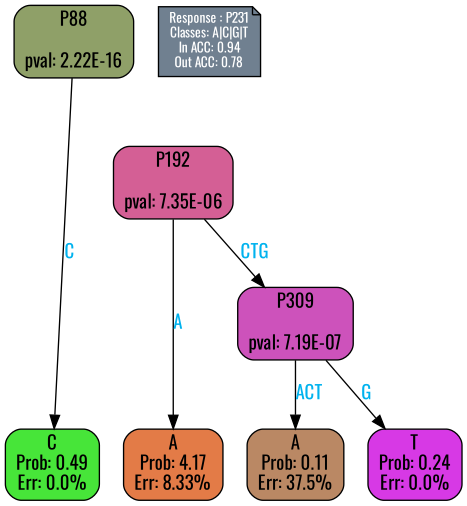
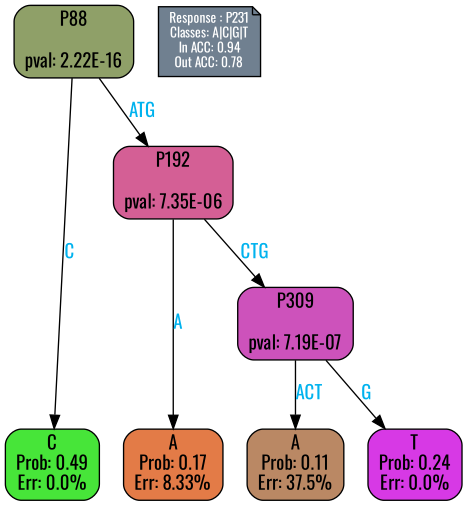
  digraph {
    fontname=Oswald
    ranksep=equally
    splines=polylines
    node [color=black fontname=Oswald shape=box style="filled, rounded"]
    edge [fontcolor=deepskyblue2 fontname=Oswald]
-   n1 [fillcolor="#e37b47" label="A\nProb: 4.17\nErr: 8.33%"]
+   n1 [fillcolor="#e37b47" label="A\nProb: 0.17\nErr: 8.33%"]
    n2 [fillcolor="#ba8864" label="A\nProb: 0.11\nErr: 37.5%"]
    n3 [fillcolor="#d739e5" label="T\nProb: 0.24\nErr: 0.0%"]
    n4 [fillcolor="#47e539" label="C\nProb: 0.49\nErr: 0.0%"]
    n5 [align=left fillcolor=slategray fontcolor=white fontsize=10 label="Response : P231\nClasses: A|C|G|T\nIn ACC: 0.94\nOut ACC: 0.78\n" shape=note style=filled]
    n6 [fillcolor="#8fa068" label="P88\n\npval: 2.22E-16"]
    n7 [fillcolor="#d45f95" label="P192\n\npval: 7.35E-06"]
    n8 [fillcolor="#cd52bb" label="P309\n\npval: 7.19E-07"]
    subgraph sub_1 {
      rank=same
      n1
      n2
      n3
      n4
    }
    subgraph sub_2 {
      rank=same
      n5
      n6
    }
    n6 -> n4 [label=C]
+   n6 -> n7 [label=ATG]
    n7 -> n1 [label=A]
    n7 -> n8 [label=CTG]
    n8 -> n2 [label=ACT]
    n8 -> n3 [label=G]
  }
